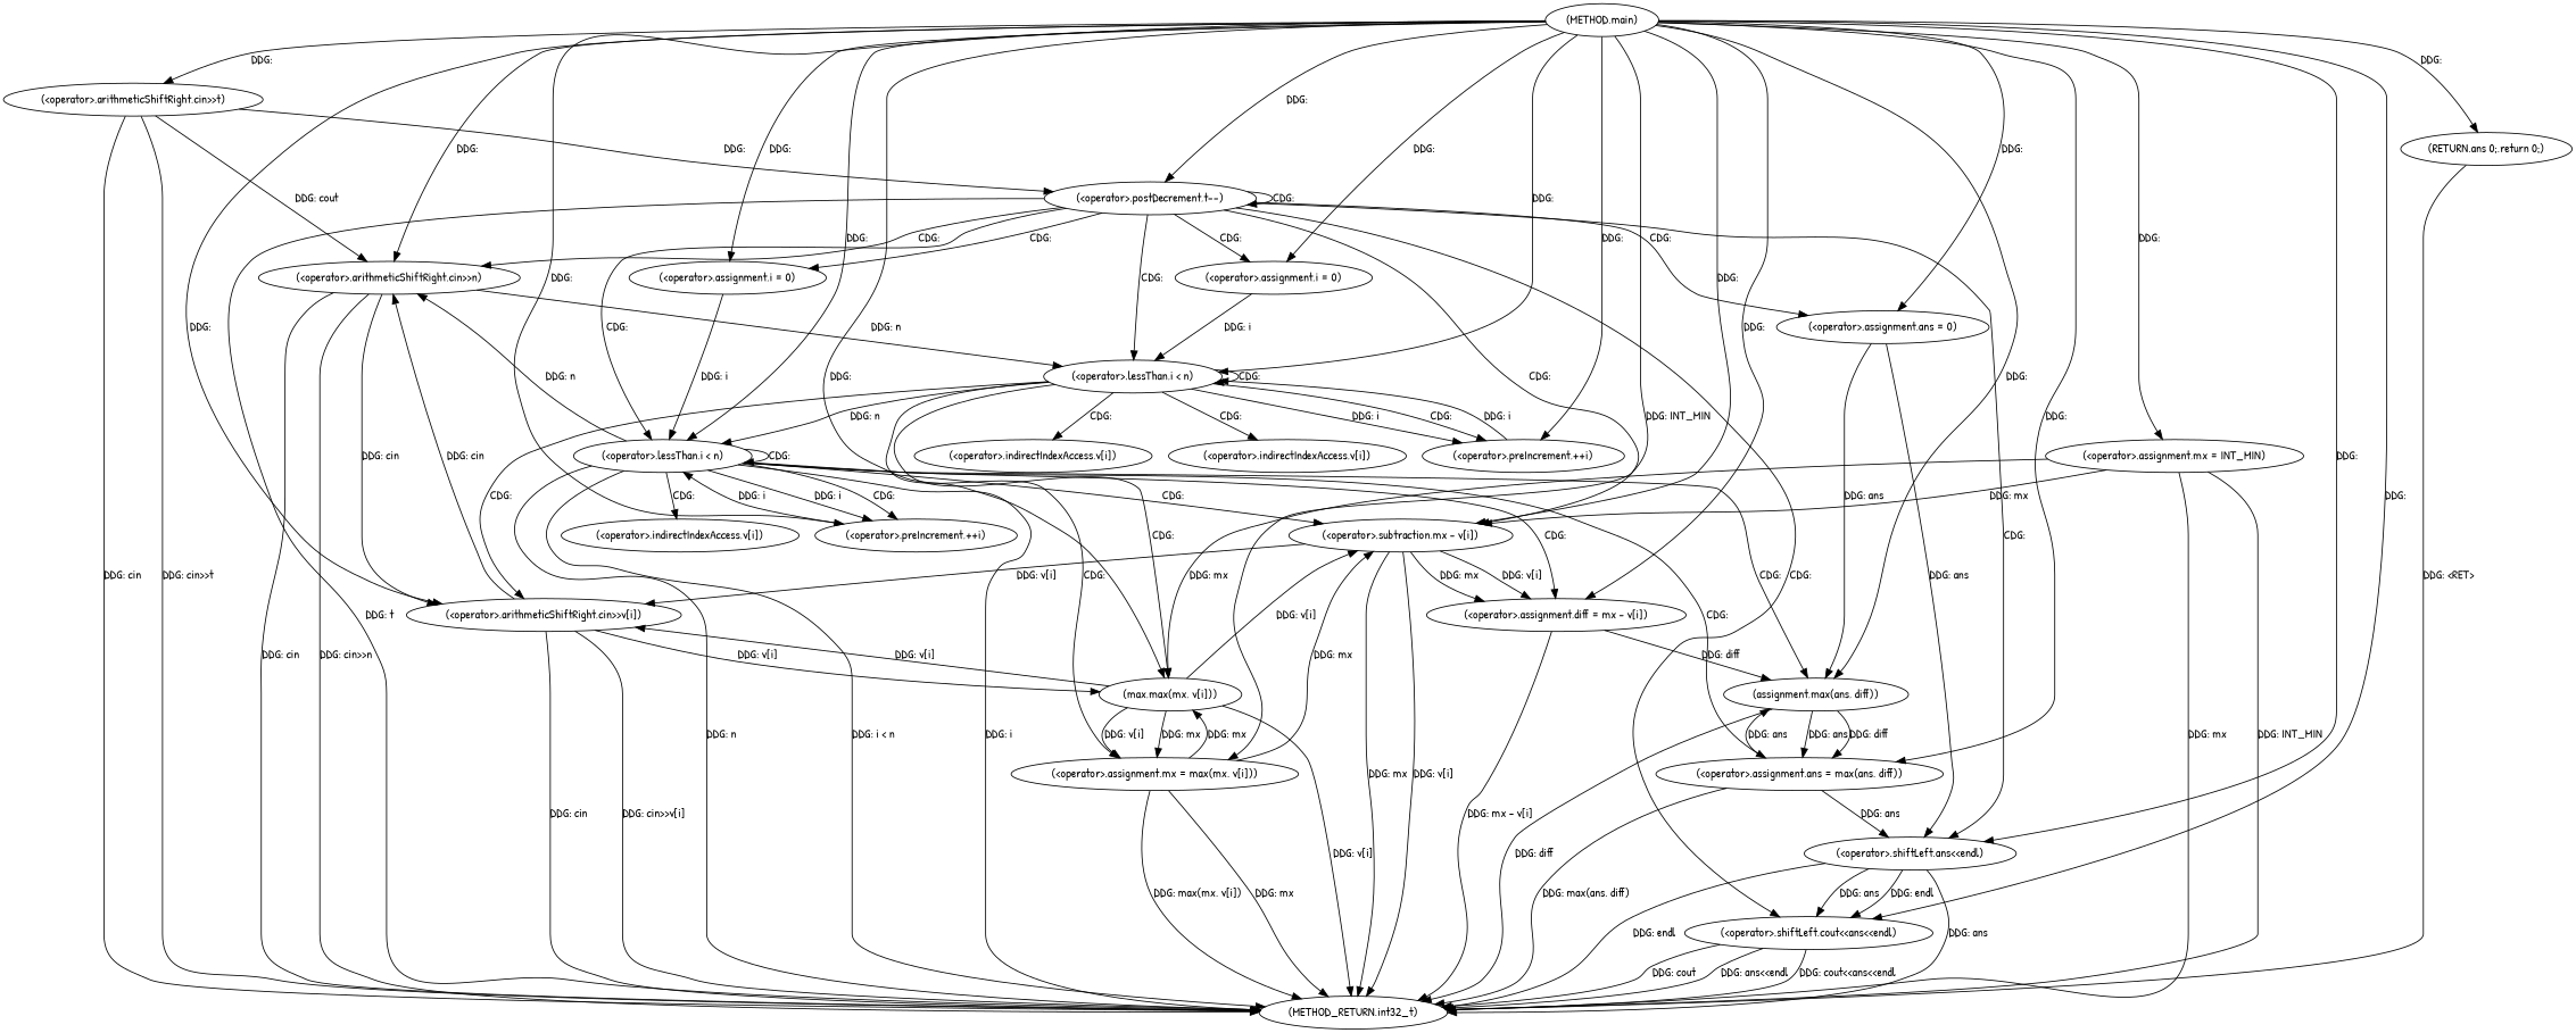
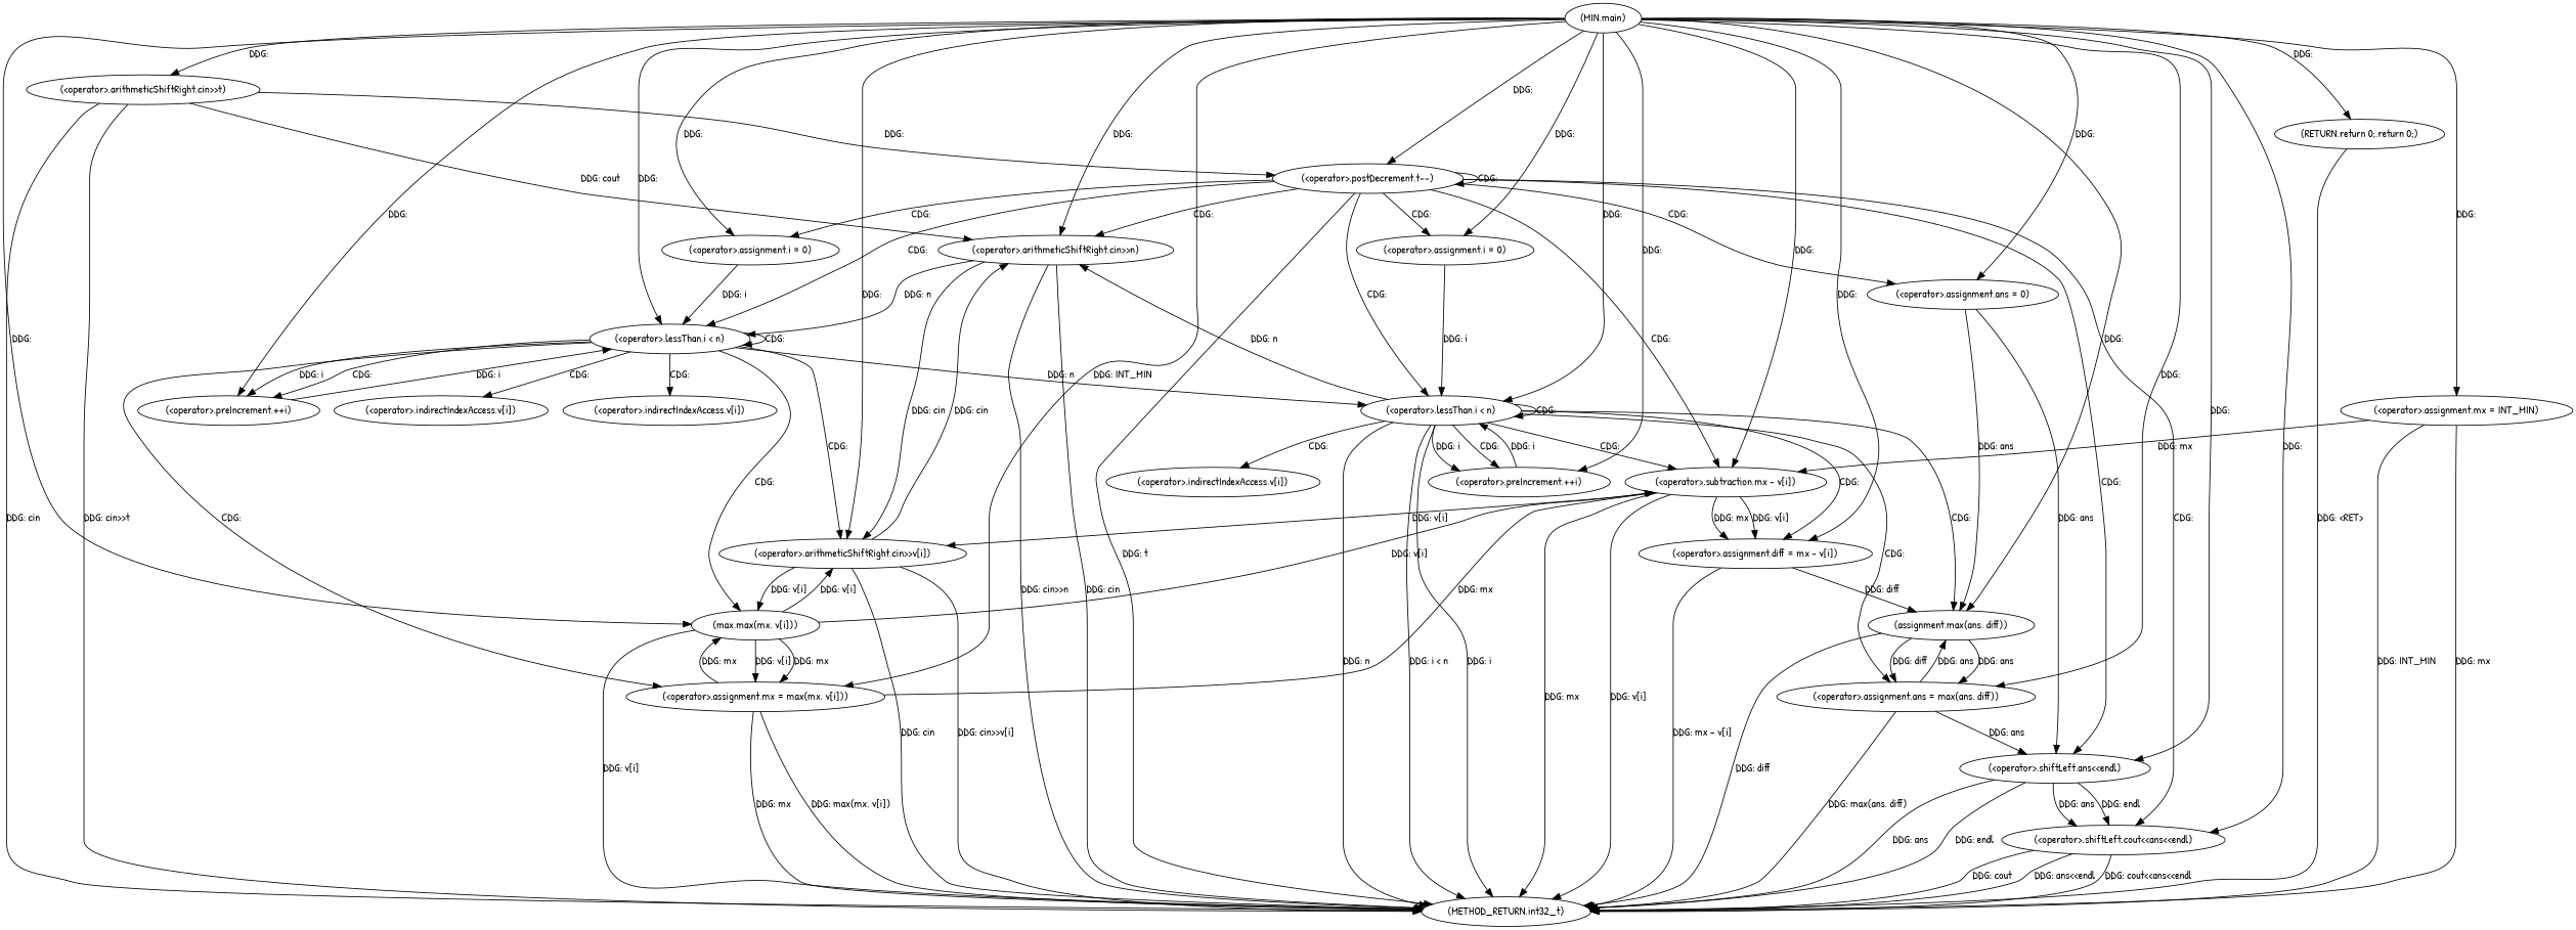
  digraph {
    fontname="Patrick Hand"
    node [fontname="Patrick Hand"]
    edge [fontname="Patrick Hand"]
-   n1 [label="(METHOD,main)"]
+   n1 [label="(MIN,main)"]
    n2 [label="(<operator>.arithmeticShiftRight,cin>>t)"]
-   n3 [label="(RETURN,ans 0;,return 0;)"]
+   n3 [label="(RETURN,return 0;,return 0;)"]
    n4 [label="(<operator>.postDecrement,t--)"]
    n5 [label="(<operator>.arithmeticShiftRight,cin>>n)"]
    n6 [label="(<operator>.assignment,mx = INT_MIN)"]
    n7 [label="(<operator>.assignment,ans = 0)"]
    n8 [label="(<operator>.shiftLeft,cout<<ans<<endl)"]
    n9 [label="(<operator>.assignment,i = 0)"]
    n10 [label="(<operator>.lessThan,i < n)"]
    n11 [label="(<operator>.preIncrement,++i)"]
    n12 [label="(<operator>.assignment,i = 0)"]
    n13 [label="(<operator>.lessThan,i < n)"]
    n14 [label="(<operator>.preIncrement,++i)"]
    n15 [label="(<operator>.arithmeticShiftRight,cin>>v[i])"]
    n16 [label="(<operator>.assignment,mx = max(mx, v[i]))"]
    n17 [label="(<operator>.assignment,diff = mx - v[i])"]
    n18 [label="(<operator>.assignment,ans = max(ans, diff))"]
    n19 [label="(<operator>.shiftLeft,ans<<endl)"]
    n20 [label="(max,max(mx, v[i]))"]
    n21 [label="(<operator>.subtraction,mx - v[i])"]
    n22 [label="(assignment,max(ans, diff))"]
    n23 [label="(METHOD_RETURN,int32_t)"]
    n24 [label="(<operator>.indirectIndexAccess,v[i])"]
    n25 [label="(<operator>.indirectIndexAccess,v[i])"]
    n26 [label="(<operator>.indirectIndexAccess,v[i])"]
    n1 -> n2 [label="DDG: "]
    n1 -> n3 [label="DDG: "]
    n1 -> n4 [label="DDG: "]
    n1 -> n5 [label="DDG: "]
    n1 -> n6 [label="DDG: "]
    n1 -> n7 [label="DDG: "]
    n1 -> n8 [label="DDG: "]
    n1 -> n9 [label="DDG: "]
    n1 -> n10 [label="DDG: "]
    n1 -> n11 [label="DDG: "]
    n1 -> n12 [label="DDG: "]
    n1 -> n13 [label="DDG: "]
    n1 -> n14 [label="DDG: "]
    n1 -> n15 [label="DDG: "]
    n1 -> n16 [label="DDG: INT_MIN"]
    n1 -> n17 [label="DDG: "]
    n1 -> n18 [label="DDG: "]
    n1 -> n19 [label="DDG: "]
    n1 -> n20 [label="DDG: "]
    n1 -> n21 [label="DDG: "]
    n1 -> n22 [label="DDG: "]
    n2 -> n4 [label="DDG: "]
    n2 -> n5 [label="DDG: cout"]
    n2 -> n23 [label="DDG: cin"]
    n2 -> n23 [label="DDG: cin>>t"]
    n3 -> n23 [label="DDG: <RET>"]
    n4 -> n4 [label="CDG: "]
    n4 -> n5 [label="CDG: "]
    n4 -> n7 [label="CDG: "]
    n4 -> n8 [label="CDG: "]
    n4 -> n9 [label="CDG: "]
    n4 -> n10 [label="CDG: "]
    n4 -> n12 [label="CDG: "]
    n4 -> n13 [label="CDG: "]
    n4 -> n19 [label="CDG: "]
    n4 -> n21 [label="CDG: "]
    n4 -> n23 [label="DDG: t"]
    n5 -> n10 [label="DDG: n"]
    n5 -> n15 [label="DDG: cin"]
    n5 -> n23 [label="DDG: cin"]
    n5 -> n23 [label="DDG: cin>>n"]
-   n6 -> n20 [label="DDG: mx"]
    n6 -> n21 [label="DDG: mx"]
    n6 -> n23 [label="DDG: mx"]
    n6 -> n23 [label="DDG: INT_MIN"]
    n7 -> n19 [label="DDG: ans"]
    n7 -> n22 [label="DDG: ans"]
    n8 -> n23 [label="DDG: ans<<endl"]
    n8 -> n23 [label="DDG: cout<<ans<<endl"]
    n8 -> n23 [label="DDG: cout"]
    n9 -> n10 [label="DDG: i"]
    n10 -> n10 [label="CDG: "]
    n10 -> n11 [label="DDG: i"]
    n10 -> n11 [label="CDG: "]
    n10 -> n13 [label="DDG: n"]
    n10 -> n15 [label="CDG: "]
    n10 -> n16 [label="CDG: "]
    n10 -> n20 [label="CDG: "]
    n10 -> n24 [label="CDG: "]
    n10 -> n25 [label="CDG: "]
    n11 -> n10 [label="DDG: i"]
    n12 -> n13 [label="DDG: i"]
    n13 -> n5 [label="DDG: n"]
    n13 -> n13 [label="CDG: "]
    n13 -> n14 [label="DDG: i"]
    n13 -> n14 [label="CDG: "]
    n13 -> n17 [label="CDG: "]
    n13 -> n18 [label="CDG: "]
    n13 -> n21 [label="CDG: "]
    n13 -> n22 [label="CDG: "]
    n13 -> n23 [label="DDG: i"]
    n13 -> n23 [label="DDG: n"]
    n13 -> n23 [label="DDG: i < n"]
    n13 -> n26 [label="CDG: "]
    n14 -> n13 [label="DDG: i"]
    n15 -> n5 [label="DDG: cin"]
    n15 -> n20 [label="DDG: v[i]"]
    n15 -> n23 [label="DDG: cin"]
    n15 -> n23 [label="DDG: cin>>v[i]"]
    n16 -> n20 [label="DDG: mx"]
    n16 -> n21 [label="DDG: mx"]
    n16 -> n23 [label="DDG: mx"]
    n16 -> n23 [label="DDG: max(mx, v[i])"]
    n17 -> n22 [label="DDG: diff"]
    n17 -> n23 [label="DDG: mx - v[i]"]
    n18 -> n19 [label="DDG: ans"]
    n18 -> n22 [label="DDG: ans"]
    n18 -> n23 [label="DDG: max(ans, diff)"]
    n19 -> n8 [label="DDG: ans"]
    n19 -> n8 [label="DDG: endl"]
    n19 -> n23 [label="DDG: ans"]
    n19 -> n23 [label="DDG: endl"]
    n20 -> n15 [label="DDG: v[i]"]
    n20 -> n16 [label="DDG: v[i]"]
    n20 -> n16 [label="DDG: mx"]
    n20 -> n21 [label="DDG: v[i]"]
    n20 -> n23 [label="DDG: v[i]"]
    n21 -> n15 [label="DDG: v[i]"]
    n21 -> n17 [label="DDG: mx"]
    n21 -> n17 [label="DDG: v[i]"]
    n21 -> n23 [label="DDG: mx"]
    n21 -> n23 [label="DDG: v[i]"]
    n22 -> n18 [label="DDG: ans"]
    n22 -> n18 [label="DDG: diff"]
    n22 -> n23 [label="DDG: diff"]
  }
